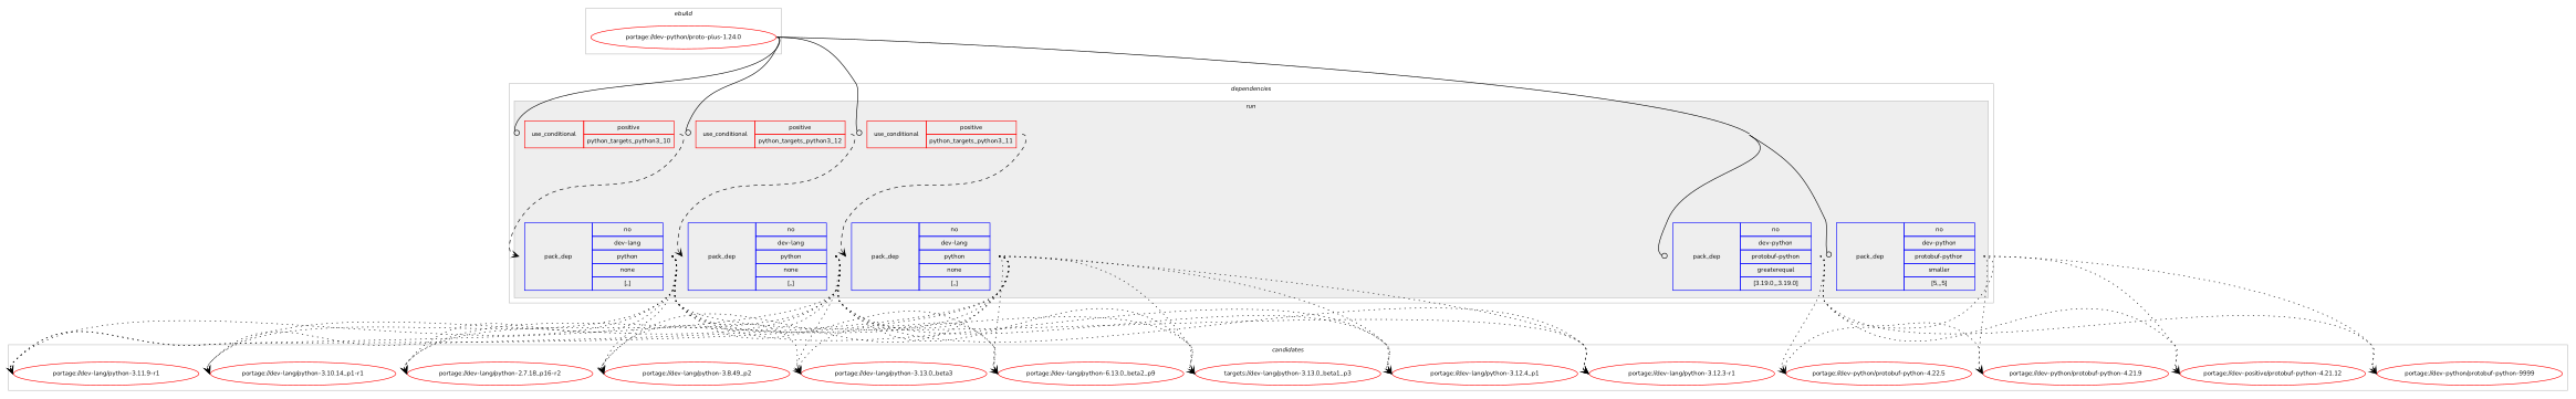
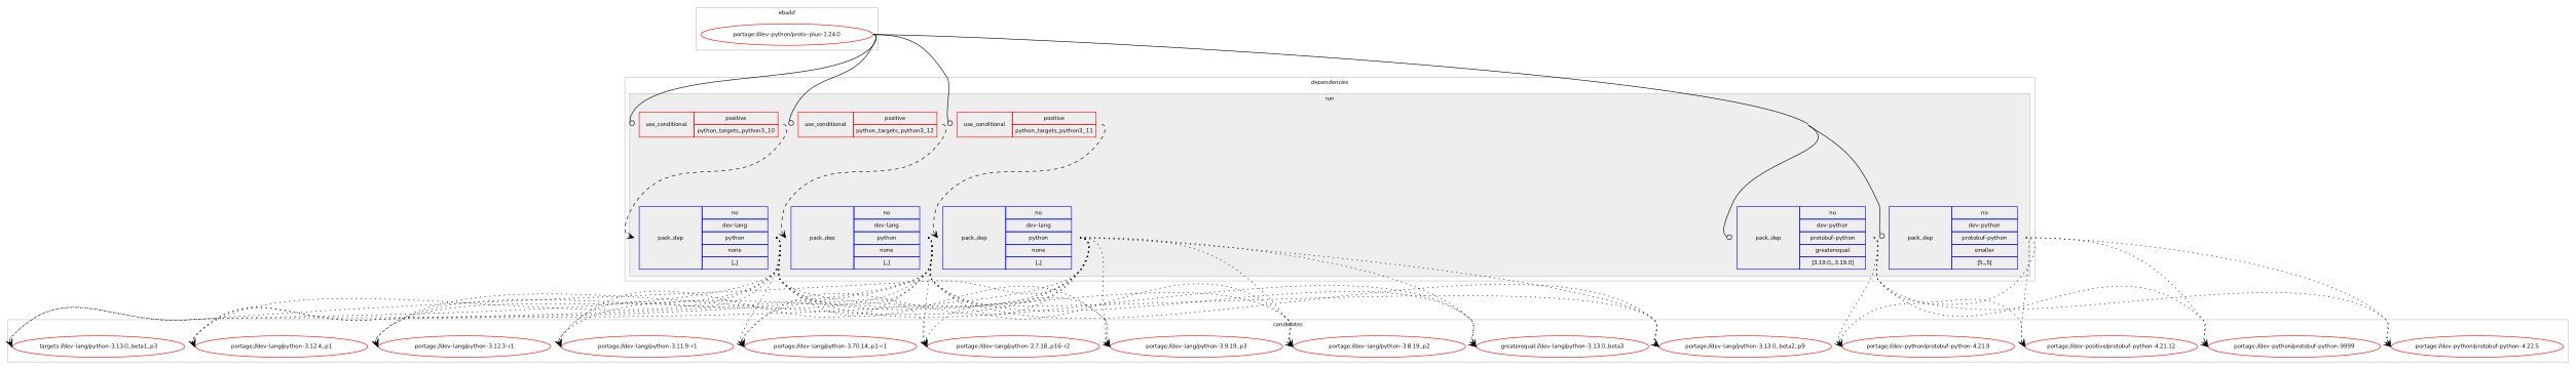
  digraph {
    compound=true
    concentrate=true
    fontname=Nunito
    fontsize=10
    newrank=true
    rankdir=TB
    ranksep=1.5
    node [color=red fontname=Nunito fontsize=10]
    edge [arrowhead=vee fontname=Nunito headport=w style=dotted tailport=e weight=100]
    n1 [label="portage://dev-python/proto-plus-1.24.0" width=4]
    n2 [color=blue label=<<TABLE BORDER="0" CELLBORDER="1" CELLSPACING="0" CELLPADDING="4" WIDTH="220"><TR><TD ROWSPAN="6" CELLPADDING="30">pack_dep</TD></TR><TR><TD WIDTH="110">no</TD></TR><TR><TD>dev-lang</TD></TR><TR><TD>python</TD></TR><TR><TD>none</TD></TR><TR><TD>[,,]</TD></TR></TABLE>> shape=none]
    n3 [label=<<TABLE BORDER="0" CELLBORDER="1" CELLSPACING="0" CELLPADDING="4"><TR><TD ROWSPAN="3" CELLPADDING="10">use_conditional</TD></TR><TR><TD>positive</TD></TR><TR><TD>python_targets_python3_10</TD></TR></TABLE>> shape=none]
    n4 [color=blue label=<<TABLE BORDER="0" CELLBORDER="1" CELLSPACING="0" CELLPADDING="4" WIDTH="220"><TR><TD ROWSPAN="6" CELLPADDING="30">pack_dep</TD></TR><TR><TD WIDTH="110">no</TD></TR><TR><TD>dev-lang</TD></TR><TR><TD>python</TD></TR><TR><TD>none</TD></TR><TR><TD>[,,]</TD></TR></TABLE>> shape=none]
    n5 [label=<<TABLE BORDER="0" CELLBORDER="1" CELLSPACING="0" CELLPADDING="4"><TR><TD ROWSPAN="3" CELLPADDING="10">use_conditional</TD></TR><TR><TD>positive</TD></TR><TR><TD>python_targets_python3_11</TD></TR></TABLE>> shape=none]
    n6 [color=blue label=<<TABLE BORDER="0" CELLBORDER="1" CELLSPACING="0" CELLPADDING="4" WIDTH="220"><TR><TD ROWSPAN="6" CELLPADDING="30">pack_dep</TD></TR><TR><TD WIDTH="110">no</TD></TR><TR><TD>dev-lang</TD></TR><TR><TD>python</TD></TR><TR><TD>none</TD></TR><TR><TD>[,,]</TD></TR></TABLE>> shape=none]
    n7 [label=<<TABLE BORDER="0" CELLBORDER="1" CELLSPACING="0" CELLPADDING="4"><TR><TD ROWSPAN="3" CELLPADDING="10">use_conditional</TD></TR><TR><TD>positive</TD></TR><TR><TD>python_targets_python3_12</TD></TR></TABLE>> shape=none]
    n8 [color=blue label=<<TABLE BORDER="0" CELLBORDER="1" CELLSPACING="0" CELLPADDING="4" WIDTH="220"><TR><TD ROWSPAN="6" CELLPADDING="30">pack_dep</TD></TR><TR><TD WIDTH="110">no</TD></TR><TR><TD>dev-python</TD></TR><TR><TD>protobuf-python</TD></TR><TR><TD>greaterequal</TD></TR><TR><TD>[3.19.0,,,3.19.0]</TD></TR></TABLE>> shape=none]
    n9 [color=blue label=<<TABLE BORDER="0" CELLBORDER="1" CELLSPACING="0" CELLPADDING="4" WIDTH="220"><TR><TD ROWSPAN="6" CELLPADDING="30">pack_dep</TD></TR><TR><TD WIDTH="110">no</TD></TR><TR><TD>dev-python</TD></TR><TR><TD>protobuf-python</TD></TR><TR><TD>smaller</TD></TR><TR><TD>[5,,,5]</TD></TR></TABLE>> shape=none]
    n10 [label="portage://dev-lang/python-2.7.18_p16-r2" width=4]
-   n11 [label="portage://dev-lang/python-3.10.14_p1-r1" width=4]
+   n11 [label="portage://dev-lang/python-3.70.14_p1-r1" width=4]
    n12 [label="portage://dev-lang/python-3.11.9-r1" width=4]
    n13 [label="portage://dev-lang/python-3.12.3-r1" width=4]
    n14 [label="portage://dev-lang/python-3.12.4_p1" width=4]
    n15 [label="targets://dev-lang/python-3.13.0_beta1_p3" width=4]
-   n16 [label="portage://dev-lang/python-6.13.0_beta2_p9" width=4]
-   n17 [label="portage://dev-lang/python-3.13.0_beta3" width=4]
-   n18 [label="portage://dev-lang/python-3.8.49_p2" width=4]
+   n16 [label="portage://dev-lang/python-3.13.0_beta2_p9" width=4]
+   n17 [label="greaterequal://dev-lang/python-3.13.0_beta3" width=4]
+   n18 [label="portage://dev-lang/python-3.8.19_p2" width=4]
+   n19 [label="portage://dev-lang/python-3.9.19_p3" width=4]
    n20 [label="portage://dev-positive/protobuf-python-4.21.12" width=4]
    n21 [label="portage://dev-python/protobuf-python-4.21.9" width=4]
    n22 [label="portage://dev-python/protobuf-python-4.22.5" width=4]
    n23 [label="portage://dev-python/protobuf-python-9999" width=4]
    subgraph cluster_1 {
      color=gray
      label=<<i>ebuild</i>>
      n1
    }
    subgraph cluster_2 {
      color=gray
      label=<<i>dependencies</i>>
      subgraph cluster_3 {
        color=gray
        fillcolor="#eeeeee"
        label=<<i>compile</i>>
        style=filled
      }
      subgraph cluster_4 {
        color=gray
        fillcolor="#eeeeee"
        label=<<i>compile and run</i>>
        style=filled
      }
      subgraph cluster_5 {
        color=gray
        fillcolor="#eeeeee"
        label=<<i>run</i>>
        style=filled
        subgraph sub_6 {
          color=gray
          fillcolor="#eeeeee"
          label=<<i>run</i>>
          style=filled
          n3
          subgraph sub_7 {
            color=gray
            fillcolor="#eeeeee"
            label=<<i>run</i>>
            style=filled
            n2
          }
        }
        subgraph sub_8 {
          color=gray
          fillcolor="#eeeeee"
          label=<<i>run</i>>
          style=filled
          n5
          subgraph sub_9 {
            color=gray
            fillcolor="#eeeeee"
            label=<<i>run</i>>
            style=filled
            n4
          }
        }
        subgraph sub_10 {
          color=gray
          fillcolor="#eeeeee"
          label=<<i>run</i>>
          style=filled
          n7
          subgraph sub_11 {
            color=gray
            fillcolor="#eeeeee"
            label=<<i>run</i>>
            style=filled
            n6
          }
        }
        subgraph sub_12 {
          color=gray
          fillcolor="#eeeeee"
          label=<<i>run</i>>
          style=filled
          n8
        }
        subgraph sub_13 {
          color=gray
          fillcolor="#eeeeee"
          label=<<i>run</i>>
          style=filled
          n9
        }
      }
    }
    subgraph cluster_14 {
      color=gray
      label=<<i>candidates</i>>
      rank=same
      subgraph sub_15 {
        color=black
        label=<<i>candidates</i>>
        nodesep=1
        rank=same
        n10
        n11
        n12
        n13
        n14
        n15
        n16
        n17
        n18
+       n19
      }
      subgraph sub_16 {
        color=black
        label=<<i>candidates</i>>
        nodesep=1
        rank=same
        n10
        n11
        n12
        n13
        n14
        n15
        n16
        n17
        n18
+       n19
      }
      subgraph sub_17 {
        color=black
        label=<<i>candidates</i>>
        nodesep=1
        rank=same
        n10
        n11
        n12
        n13
        n14
        n15
        n16
        n17
        n18
+       n19
      }
      subgraph sub_18 {
        color=black
        label=<<i>candidates</i>>
        nodesep=1
        rank=same
        n20
        n21
        n22
        n23
      }
      subgraph sub_19 {
        color=black
        label=<<i>candidates</i>>
        nodesep=1
        rank=same
        n20
        n21
        n22
        n23
      }
    }
    n1 -> n3 [arrowhead=odot style=solid weight=20]
    n1 -> n5 [arrowhead=odot style=solid weight=20]
    n1 -> n7 [arrowhead=odot style=solid weight=20]
    n1 -> n8 [arrowhead=odot style=solid weight=20]
    n1 -> n9 [arrowhead=odot style=solid weight=20]
    n2 -> n10
    n2 -> n11
    n2 -> n12
    n2 -> n13
    n2 -> n14
    n2 -> n15
    n2 -> n16
    n2 -> n17
    n2 -> n18
+   n2 -> n19
    n3 -> n2 [style=dashed weight=20]
    n4 -> n10
    n4 -> n11
    n4 -> n12
    n4 -> n13
    n4 -> n14
    n4 -> n15
    n4 -> n16
    n4 -> n17
    n4 -> n18
+   n4 -> n19
    n5 -> n4 [style=dashed weight=20]
    n6 -> n10
    n6 -> n11
    n6 -> n12
    n6 -> n13
    n6 -> n14
    n6 -> n15
    n6 -> n16
    n6 -> n17
    n6 -> n18
+   n6 -> n19
    n7 -> n6 [style=dashed weight=20]
    n8 -> n20
    n8 -> n21
    n8 -> n22
    n8 -> n23
    n9 -> n20
    n9 -> n21
    n9 -> n22
    n9 -> n23
  }
